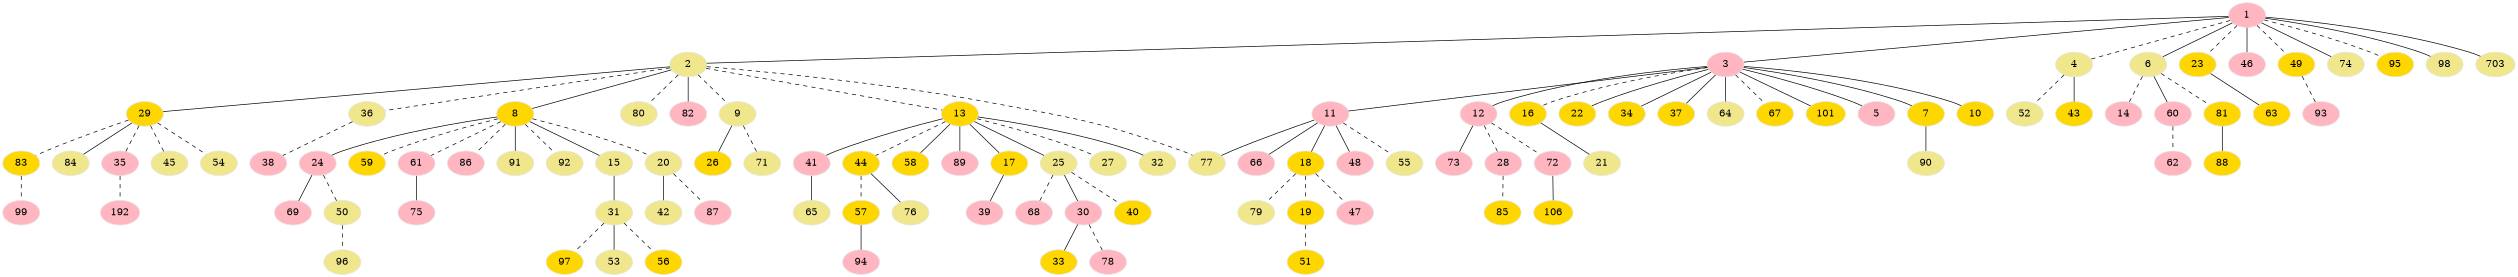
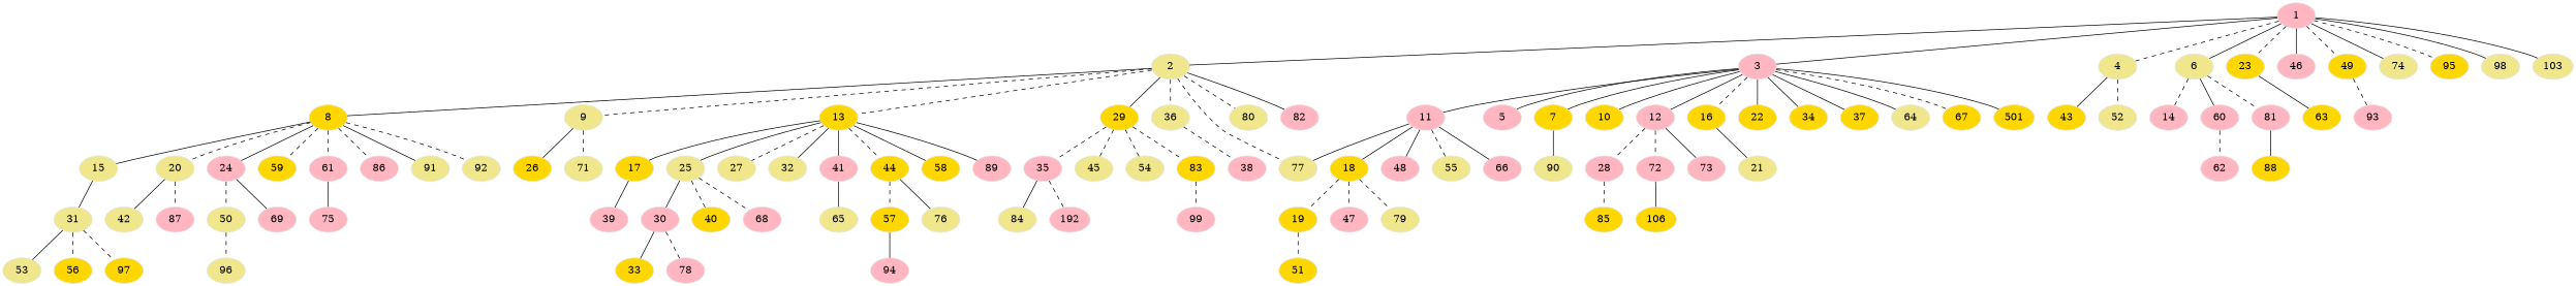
  graph {
    node [color=gray90 fillcolor=khaki style=filled]
    edge [style=solid]
    2
    1 [fillcolor=lightpink]
    3 [fillcolor=lightpink]
    4
    6
    23 [fillcolor=gold]
    46 [fillcolor=lightpink]
    49 [fillcolor=gold]
    74
    95 [fillcolor=gold]
    98
-   103 [label=703]
+   103
    8 [fillcolor=gold]
    9
    13 [fillcolor=gold]
    29 [fillcolor=gold]
    36
    77
    80
    82 [fillcolor=lightpink]
    5 [fillcolor=lightpink]
    7 [fillcolor=gold]
    10 [fillcolor=gold]
    11 [fillcolor=lightpink]
    12 [fillcolor=lightpink]
    16 [fillcolor=gold]
    22 [fillcolor=gold]
    34 [fillcolor=gold]
    37 [fillcolor=gold]
    64
    67 [fillcolor=gold]
-   101 [fillcolor=gold]
+   101 [fillcolor=gold label=501]
    43 [fillcolor=gold]
    52
    14 [fillcolor=lightpink]
    60 [fillcolor=lightpink]
-   81 [fillcolor=gold]
+   81 [fillcolor=lightpink]
    63 [fillcolor=gold]
    93 [fillcolor=lightpink]
    15
    20
    24 [fillcolor=lightpink]
    59 [fillcolor=gold]
    61 [fillcolor=lightpink]
    86 [fillcolor=lightpink]
    91
    92
    26 [fillcolor=gold]
    71
    17 [fillcolor=gold]
    25
    27
    32
    41 [fillcolor=lightpink]
    44 [fillcolor=gold]
    58 [fillcolor=gold]
    89 [fillcolor=lightpink]
    35 [fillcolor=lightpink]
    45
    54
    83 [fillcolor=gold]
    84
    38 [fillcolor=lightpink]
    90
    18 [fillcolor=gold]
    48 [fillcolor=lightpink]
    55
    66 [fillcolor=lightpink]
    28 [fillcolor=lightpink]
    72 [fillcolor=lightpink]
    73 [fillcolor=lightpink]
    21
    62 [fillcolor=lightpink]
    88 [fillcolor=gold]
    31
    42
    87 [fillcolor=lightpink]
    50
    69 [fillcolor=lightpink]
    75 [fillcolor=lightpink]
    19 [fillcolor=gold]
    47 [fillcolor=lightpink]
    79
    85 [fillcolor=gold]
    n85 [fillcolor=gold label=106]
    39 [fillcolor=lightpink]
    30 [fillcolor=lightpink]
    40 [fillcolor=gold]
    68 [fillcolor=lightpink]
    65
    57 [fillcolor=gold]
    76
    53
    56 [fillcolor=gold]
    97 [fillcolor=gold]
    51 [fillcolor=gold]
    96
    33 [fillcolor=gold]
    78 [fillcolor=lightpink]
    n100 [fillcolor=lightpink label=192]
    99 [fillcolor=lightpink]
    94 [fillcolor=lightpink]
    2 -- 8
    2 -- 9 [style=dashed]
    2 -- 13 [style=dashed]
    2 -- 29
    2 -- 36 [style=dashed]
    2 -- 77 [style=dashed]
    2 -- 80 [style=dashed]
    2 -- 82
    1 -- 2
    1 -- 3
    1 -- 4 [style=dashed]
    1 -- 6
    1 -- 23 [style=dashed]
    1 -- 46
    1 -- 49 [style=dashed]
    1 -- 74
    1 -- 95 [style=dashed]
    1 -- 98
    1 -- 103
    3 -- 5
    3 -- 7
    3 -- 10
    3 -- 11
    3 -- 12
    3 -- 16 [style=dashed]
    3 -- 22
    3 -- 34
    3 -- 37
    3 -- 64
    3 -- 67 [style=dashed]
    3 -- 101
    4 -- 43
    4 -- 52 [style=dashed]
    6 -- 14 [style=dashed]
    6 -- 60
    6 -- 81 [style=dashed]
    23 -- 63
    49 -- 93 [style=dashed]
    8 -- 15
    8 -- 20 [style=dashed]
    8 -- 24
    8 -- 59 [style=dashed]
    8 -- 61 [style=dashed]
    8 -- 86 [style=dashed]
    8 -- 91
    8 -- 92 [style=dashed]
    9 -- 26
    9 -- 71 [style=dashed]
    13 -- 17
    13 -- 25
    13 -- 27 [style=dashed]
    13 -- 32
    13 -- 41
    13 -- 44 [style=dashed]
    13 -- 58
    13 -- 89
    29 -- 35 [style=dashed]
    29 -- 45 [style=dashed]
    29 -- 54 [style=dashed]
    29 -- 83 [style=dashed]
-   29 -- 84
+   35 -- 84
    36 -- 38 [style=dashed]
    7 -- 90
    11 -- 77
    11 -- 18
    11 -- 48
    11 -- 55 [style=dashed]
    11 -- 66
    12 -- 28 [style=dashed]
    12 -- 72 [style=dashed]
    12 -- 73
    16 -- 21
    60 -- 62 [style=dashed]
    81 -- 88
    15 -- 31
    20 -- 42
    20 -- 87 [style=dashed]
    24 -- 50 [style=dashed]
    24 -- 69
    61 -- 75
    17 -- 39
    25 -- 30
    25 -- 40 [style=dashed]
    25 -- 68 [style=dashed]
    41 -- 65
    44 -- 57 [style=dashed]
    44 -- 76
    35 -- n100 [style=dashed]
    83 -- 99 [style=dashed]
    18 -- 19 [style=dashed]
    18 -- 47 [style=dashed]
    18 -- 79 [style=dashed]
    28 -- 85 [style=dashed]
    72 -- n85
    31 -- 53
    31 -- 56 [style=dashed]
    31 -- 97 [style=dashed]
    50 -- 96 [style=dashed]
    19 -- 51 [style=dashed]
    30 -- 33
    30 -- 78 [style=dashed]
    57 -- 94
  }
